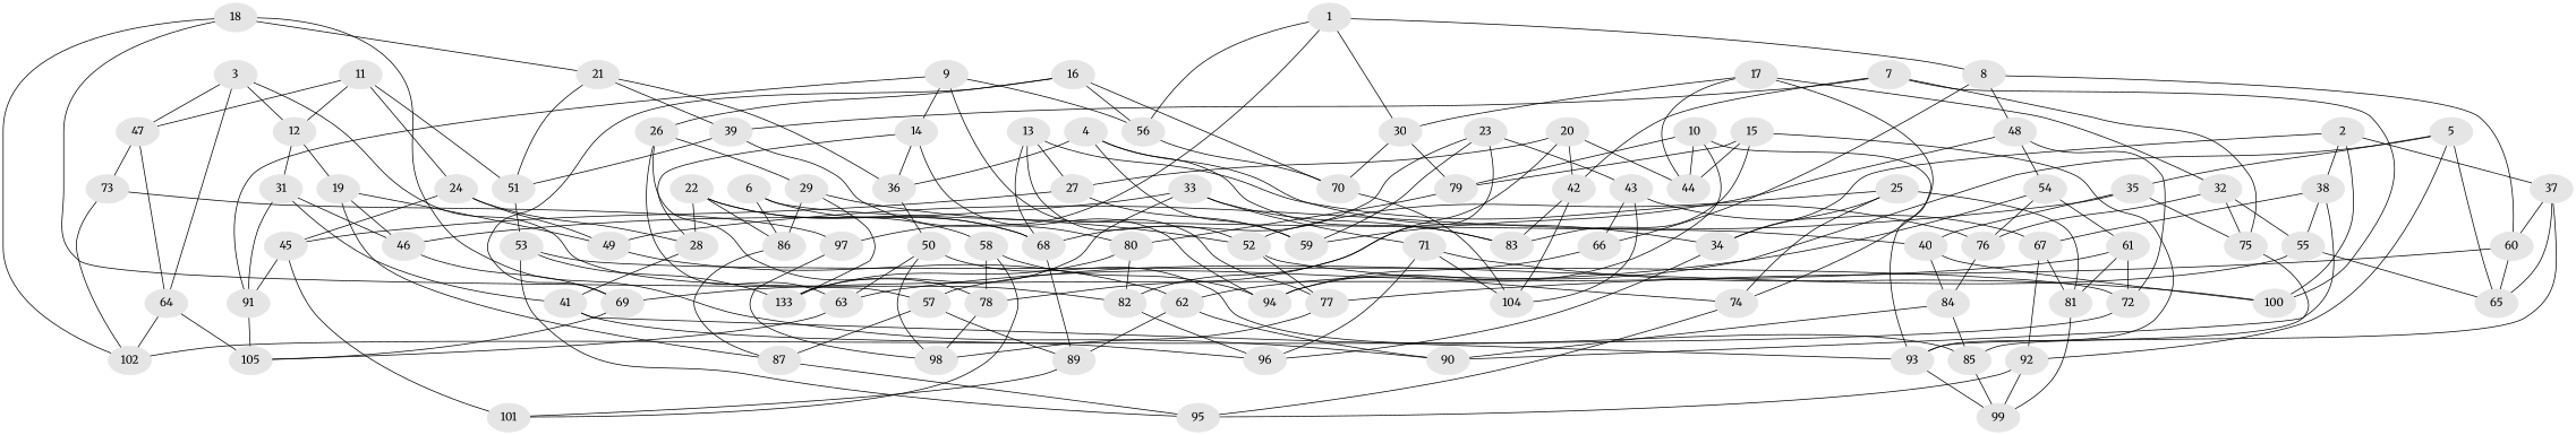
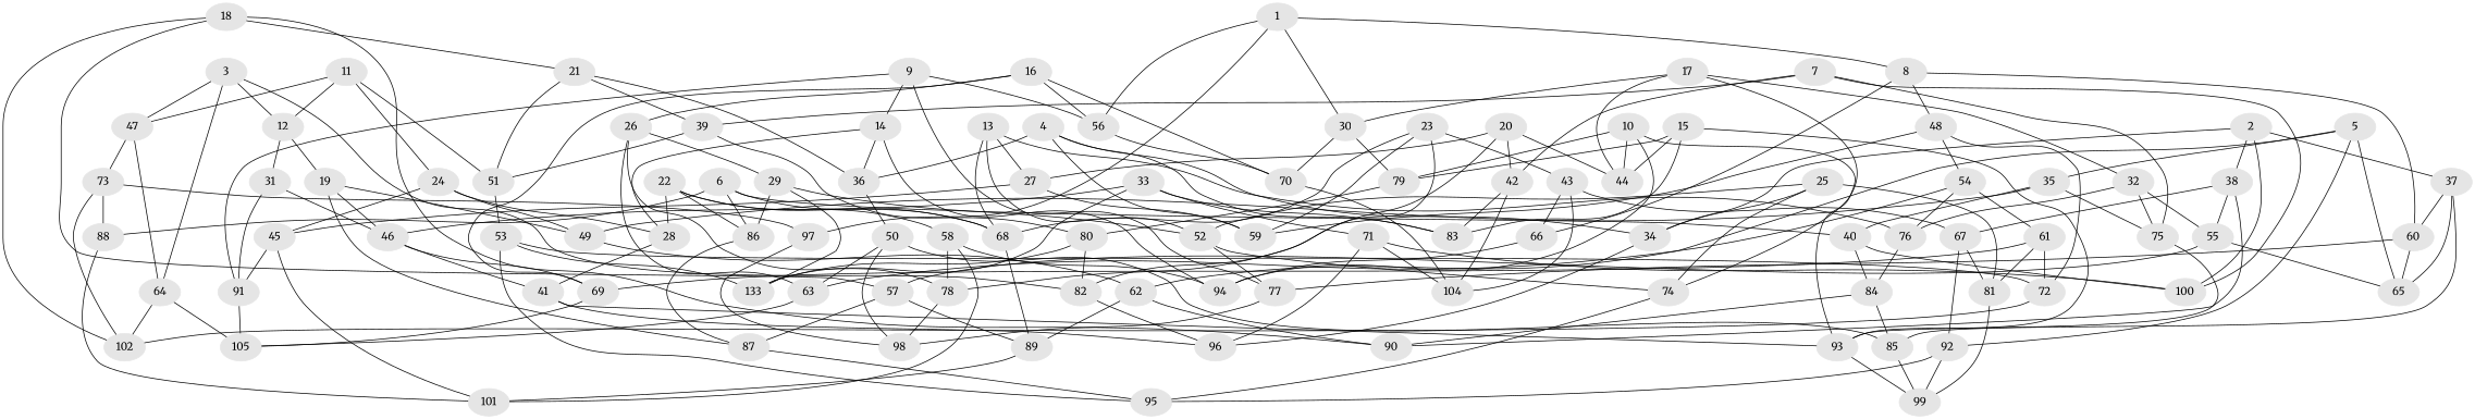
  graph {
    fontname=Merriweather
    node [color=gray90 fontname=Merriweather style=filled]
    edge [fontname=Merriweather]
    1
    8
    30
    56
    97
    48
    60
    66
    79
    70
    98
    2
    34
    37
    38
    100
    96
    65
    85
    90
    55
    67
    3
    12
    47
    64
    82
    19
    31
    73
    102
    105
    4
    36
    59
    83
    50
    5
    35
    62
    92
    40
    75
    49
    89
    95
    99
    6
    86
+   88
    68
    84
    87
    101
    7
    39
    42
    51
    80
    104
    93
    54
    72
    77
    94
    9
    14
    91
    28
    10
    44
    11
    24
    45
    53
    46
    41
    13
    27
    52
    76
    74
    15
    16
    26
    69
    78
    29
    63
    17
    32
    18
    21
    57
    20
    22
    58
    23
    43
    25
    81
    n102 [label=133]
    33
    71
    61
    1 -- 8
    1 -- 30
    1 -- 56
    1 -- 97
    8 -- 48
    8 -- 60
    8 -- 66
    30 -- 79
    30 -- 70
    56 -- 70
    97 -- 98
    48 -- 59
    48 -- 54
    48 -- 72
    60 -- 65
    60 -- 77
    66 -- 94
    79 -- 80
    70 -- 104
    2 -- 34
    2 -- 37
    2 -- 38
    2 -- 100
    34 -- 96
    37 -- 60
    37 -- 65
    37 -- 85
    38 -- 90
    38 -- 55
    38 -- 67
    85 -- 99
    55 -- 65
    55 -- 57
    67 -- 92
    67 -- 81
    3 -- 12
    3 -- 47
    3 -- 64
    3 -- 82
    12 -- 19
    12 -- 31
    47 -- 64
    47 -- 73
    64 -- 102
    64 -- 105
    82 -- 96
    19 -- 49
    19 -- 87
    19 -- 46
    31 -- 91
    31 -- 46
-   31 -- 41
+   46 -- 41
    73 -- 97
    73 -- 102
+   73 -- 88
    4 -- 34
    4 -- 36
    4 -- 59
    4 -- 83
    36 -- 50
    50 -- 98
    50 -- 85
    50 -- 63
    5 -- 65
    5 -- 35
    5 -- 62
    5 -- 92
    35 -- 40
    35 -- 75
    35 -- 49
    62 -- 90
    62 -- 89
    92 -- 95
    92 -- 99
    40 -- 100
    40 -- 84
    75 -- 93
    49 -- 62
    89 -- 101
    6 -- 40
    6 -- 86
+   6 -- 88
    6 -- 68
    86 -- 87
+   88 -- 101
    68 -- 89
    84 -- 85
    84 -- 90
    87 -- 95
    7 -- 100
    7 -- 75
    7 -- 39
    7 -- 42
    39 -- 51
    39 -- 80
    42 -- 83
    42 -- 104
    51 -- 53
    80 -- 82
    80 -- n102
    93 -- 99
    54 -- 76
    54 -- 63
    54 -- 61
    72 -- 102
    77 -- 98
    9 -- 56
    9 -- 77
    9 -- 14
    9 -- 91
    14 -- 36
    14 -- 94
    14 -- 28
    91 -- 105
    28 -- 41
    10 -- 79
    10 -- 93
    10 -- 94
    10 -- 44
    11 -- 12
    11 -- 47
    11 -- 51
    11 -- 24
    24 -- 49
    24 -- 28
    24 -- 45
    45 -- 101
    45 -- 91
    53 -- 95
    53 -- 72
    53 -- n102
    46 -- 69
    41 -- 96
    41 -- 93
    13 -- 68
    13 -- 27
    13 -- 52
    13 -- 76
    27 -- 59
    27 -- 45
    52 -- 77
    52 -- 74
    76 -- 84
    74 -- 95
    15 -- 79
    15 -- 83
    15 -- 93
    15 -- 44
    16 -- 56
    16 -- 70
    16 -- 26
    16 -- 69
    26 -- 78
    26 -- 29
    26 -- 63
    69 -- 105
    78 -- 98
    29 -- 86
    29 -- 52
    29 -- n102
    63 -- 105
    17 -- 30
    17 -- 44
    17 -- 74
    17 -- 32
    32 -- 55
    32 -- 75
    32 -- 76
    18 -- 90
    18 -- 102
    18 -- 21
    18 -- 57
    21 -- 36
    21 -- 39
    21 -- 51
    57 -- 89
    57 -- 87
    20 -- 42
    20 -- 44
    20 -- 27
    20 -- 78
    22 -- 86
    22 -- 68
    22 -- 28
    22 -- 58
    58 -- 101
    58 -- 94
    58 -- 78
    23 -- 82
    23 -- 59
    23 -- 68
    23 -- 43
    43 -- 66
    43 -- 67
    43 -- 104
    25 -- 34
    25 -- 52
    25 -- 74
    25 -- 81
    81 -- 99
    33 -- 83
    33 -- 46
    33 -- n102
    33 -- 71
    71 -- 100
    71 -- 96
    71 -- 104
    61 -- 72
    61 -- 69
    61 -- 81
  }
